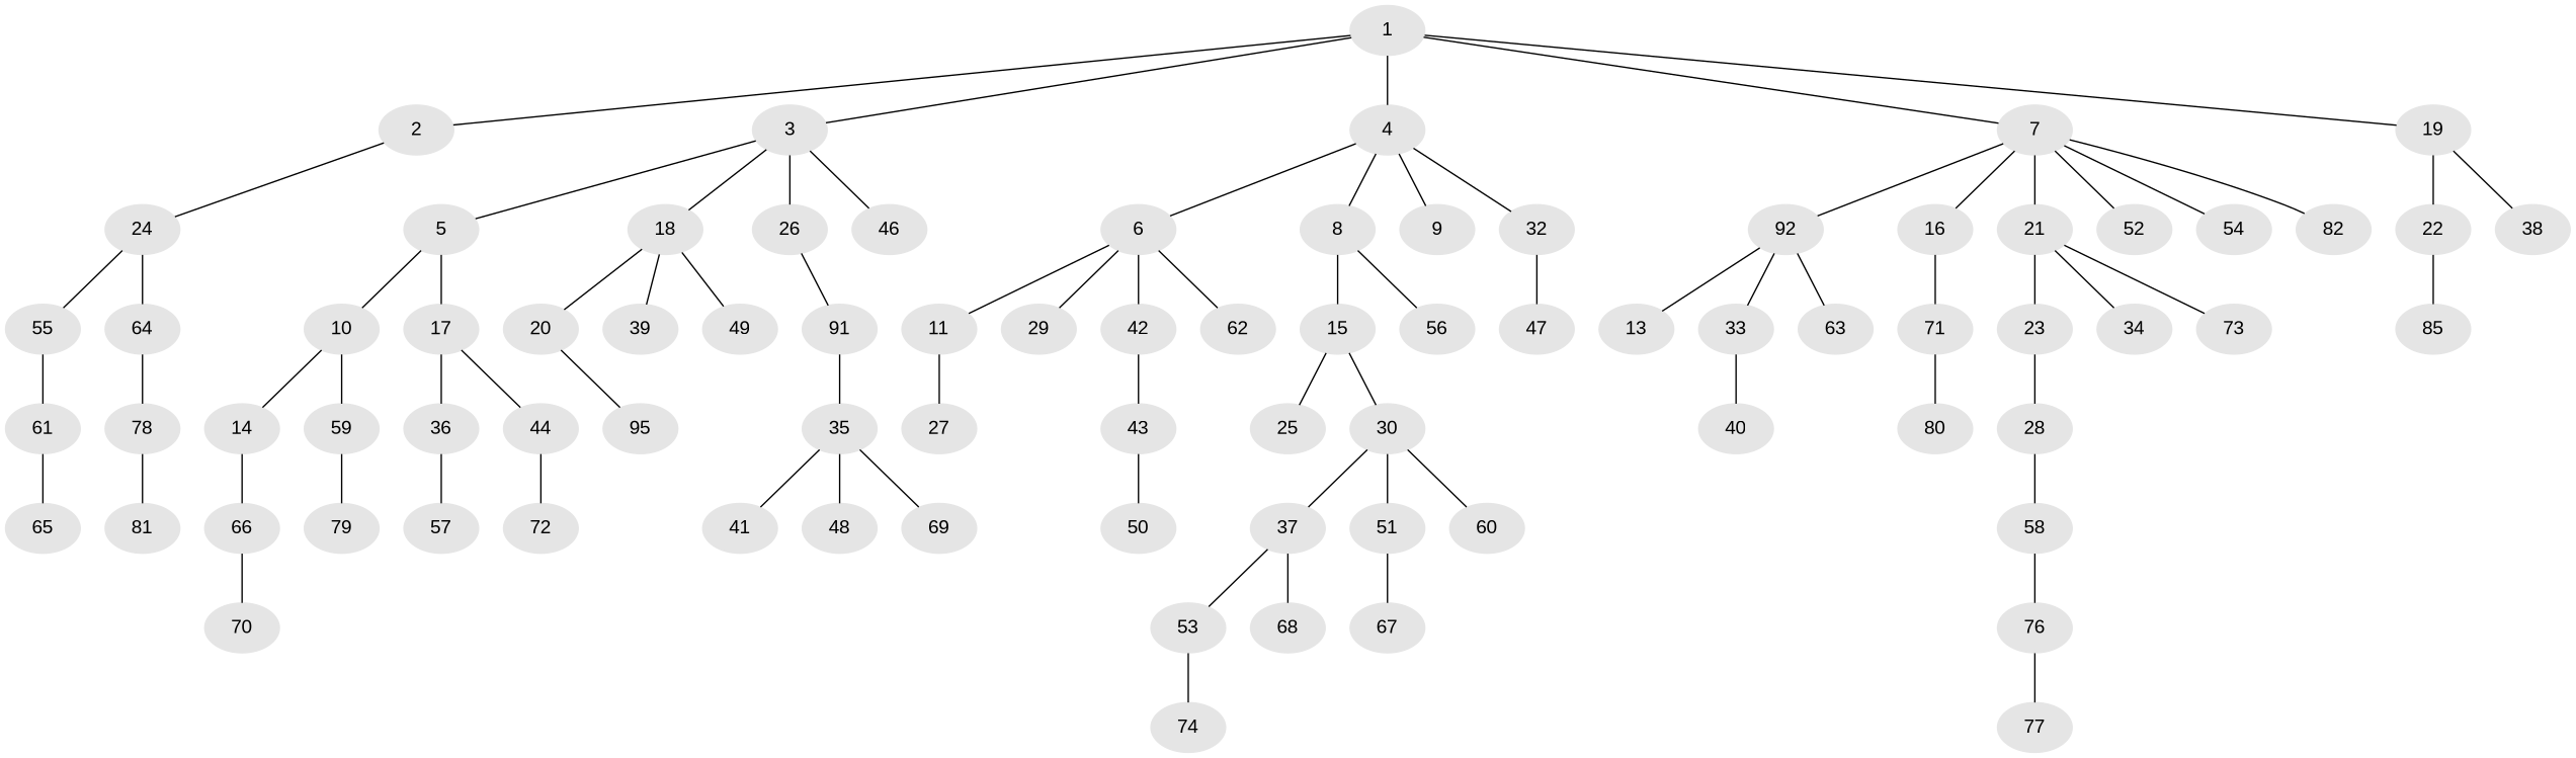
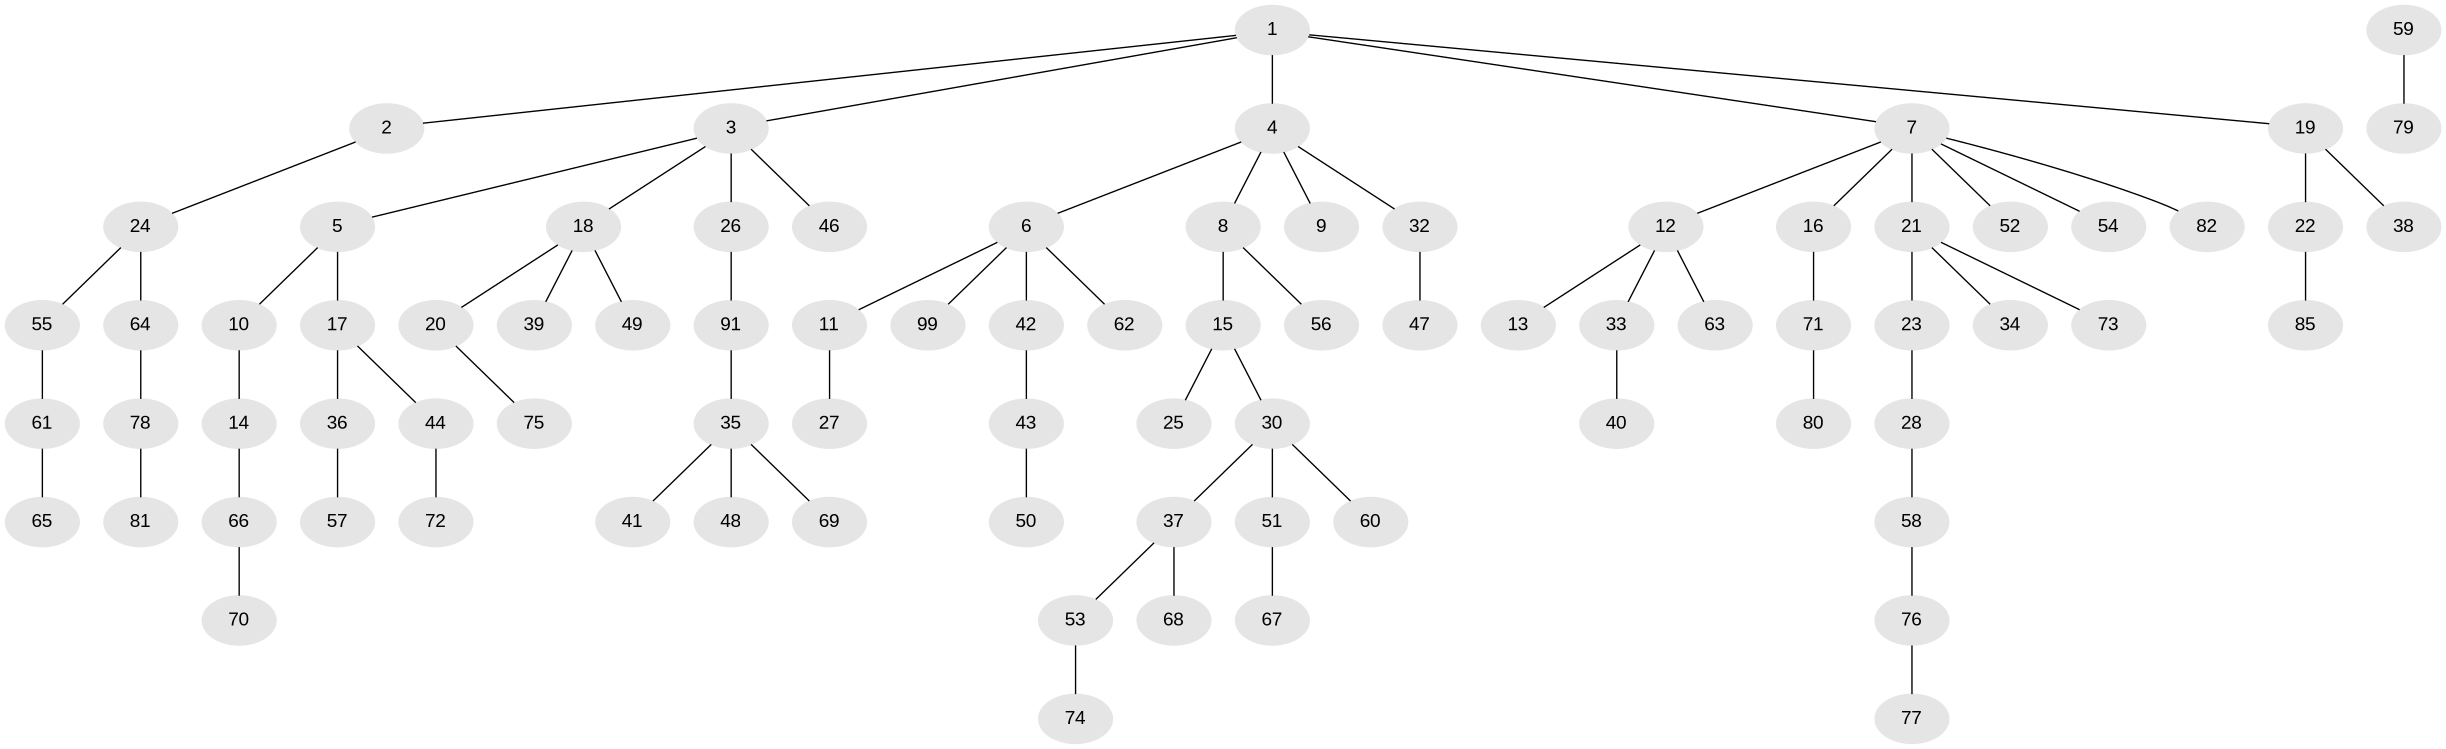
  graph {
    fontname="Liberation Sans"
    node [color=gray90 fontname="Liberation Sans" style=filled]
    edge [fontname="Liberation Sans"]
    1
    2
    3
    4
    7
    19
    24
    5
    18
    26
    46
    6
    8
    9
    32
-   12 [label=92]
+   12
    16
    21
    52
    54
    82
    22
    38
    55
    64
    10
    17
    20
    39
    49
    n31 [label=91]
    11
-   29
+   29 [label=99]
    42
    62
    15
    56
    47
    14
    59
    36
    44
    27
    43
    13
    33
    63
    71
    23
    34
    73
    25
    30
    66
    79
    40
    70
    37
    51
    60
    80
    57
    72
-   75 [label=95]
+   75
    n65 [label=85]
    28
    58
    61
    78
    35
    76
    53
    68
    67
    41
    48
    69
    74
    50
    65
    77
    81
    1 -- 2
    1 -- 3
    1 -- 4
    1 -- 7
    1 -- 19
    2 -- 24
    3 -- 5
    3 -- 18
    3 -- 26
    3 -- 46
    4 -- 6
    4 -- 8
    4 -- 9
    4 -- 32
    7 -- 12
    7 -- 16
    7 -- 21
    7 -- 52
    7 -- 54
    7 -- 82
    19 -- 22
    19 -- 38
    24 -- 55
    24 -- 64
    5 -- 10
    5 -- 17
    18 -- 20
    18 -- 39
    18 -- 49
    26 -- n31
    6 -- 11
    6 -- 29
    6 -- 42
    6 -- 62
    8 -- 15
    8 -- 56
    32 -- 47
    12 -- 13
    12 -- 33
    12 -- 63
    16 -- 71
    21 -- 23
    21 -- 34
    21 -- 73
    22 -- n65
    55 -- 61
    64 -- 78
    10 -- 14
-   10 -- 59
    17 -- 36
    17 -- 44
    20 -- 75
    n31 -- 35
    11 -- 27
    42 -- 43
    15 -- 25
    15 -- 30
    14 -- 66
    59 -- 79
    36 -- 57
    44 -- 72
    43 -- 50
    33 -- 40
    71 -- 80
    23 -- 28
    30 -- 37
    30 -- 51
    30 -- 60
    66 -- 70
    37 -- 53
    37 -- 68
    51 -- 67
    28 -- 58
    58 -- 76
    61 -- 65
    78 -- 81
    35 -- 41
    35 -- 48
    35 -- 69
    76 -- 77
    53 -- 74
  }
